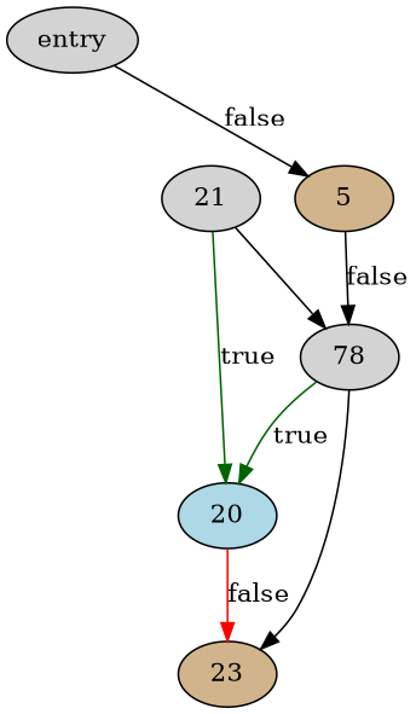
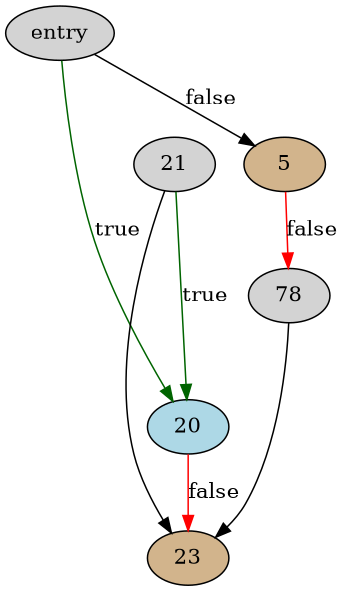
  digraph {
    node [fillcolor=lightgrey style=filled]
    n1 [label=entry]
    5 [fillcolor=tan]
    20 [fillcolor=lightblue]
    n4 [label=78]
    23 [fillcolor=tan]
    21
    n1 -> 5 [color=black label=false]
-   n4 -> 20 [color=darkgreen label=true]
-   5 -> n4 [color=black label=false]
+   n1 -> 20 [color=darkgreen label=true]
+   5 -> n4 [color=red label=false]
    20 -> 23 [color=red label=false]
    n4 -> 23
    21 -> 20 [color=darkgreen label=true]
-   21 -> n4
+   21 -> 23
  }
